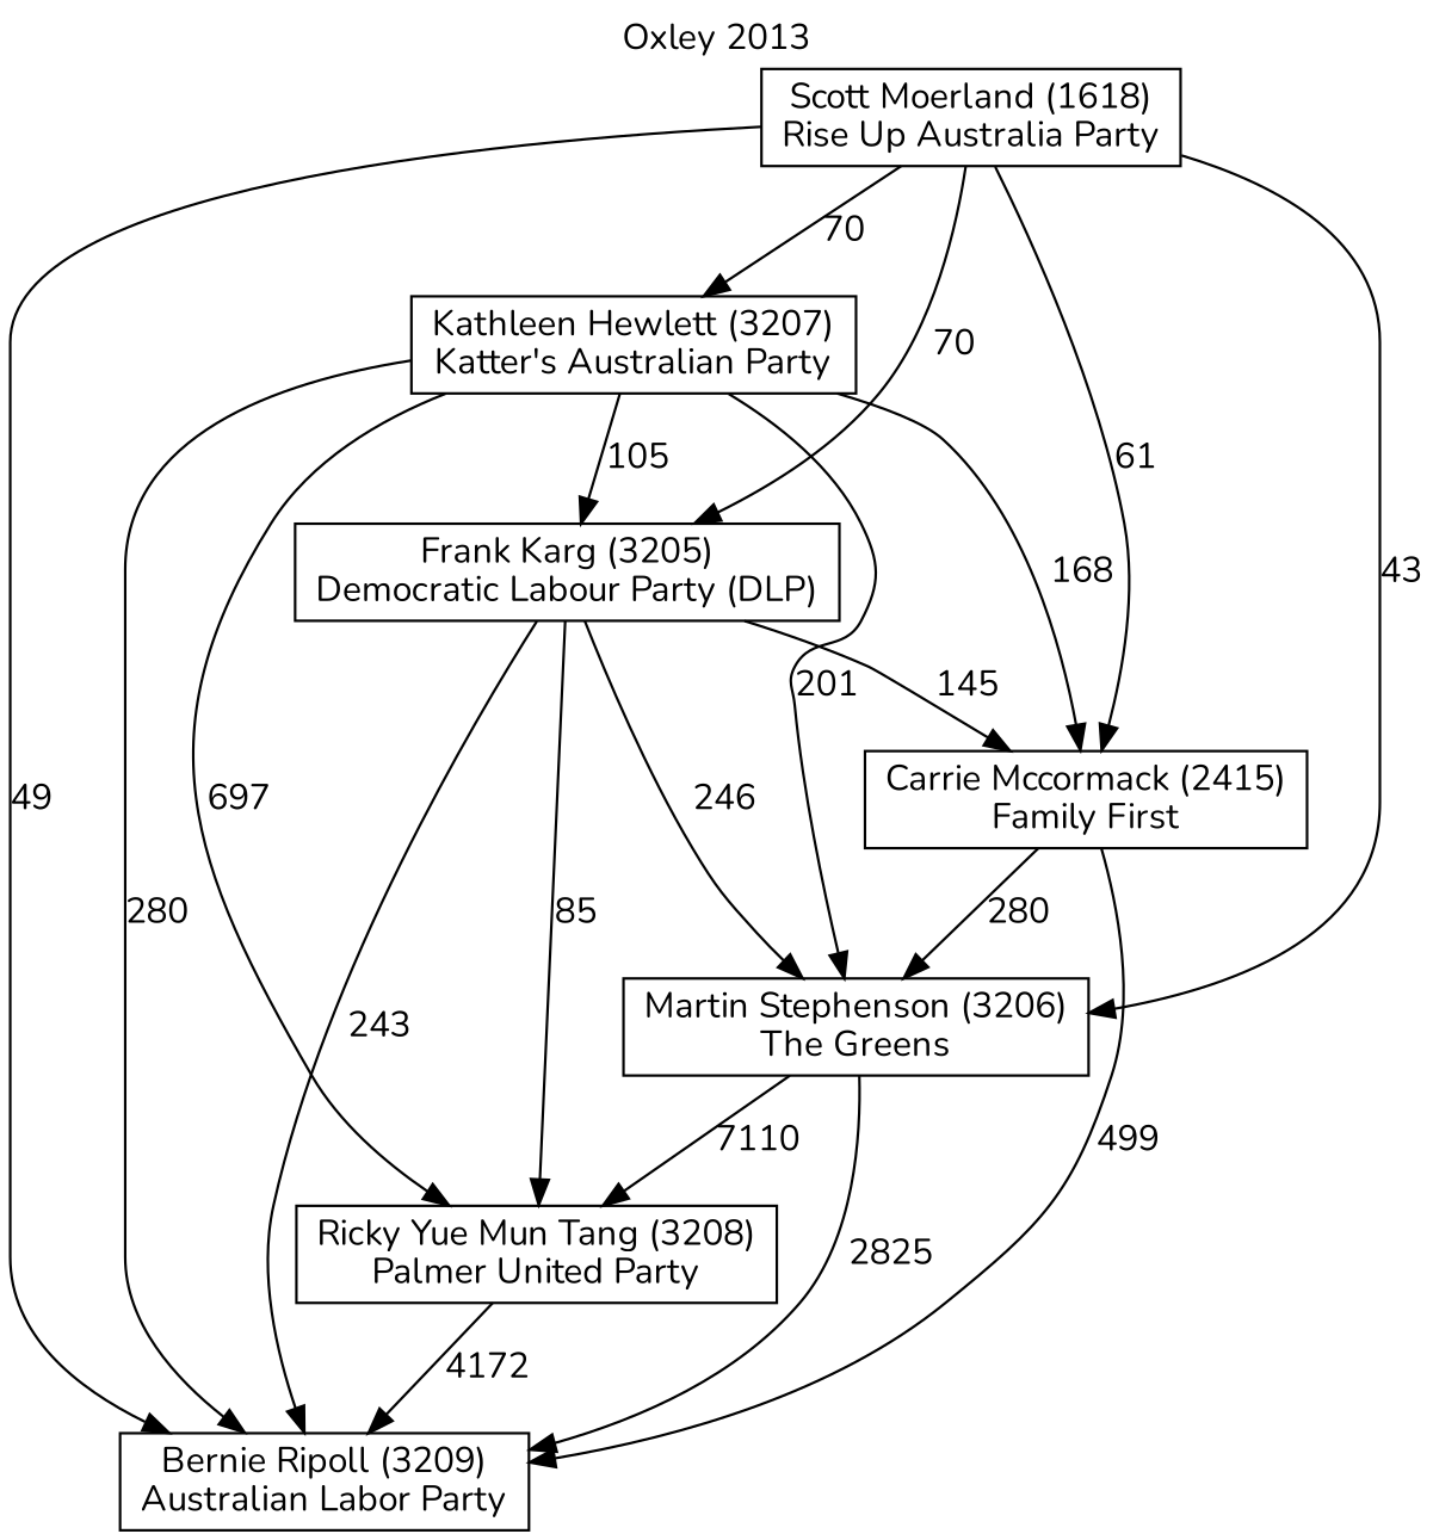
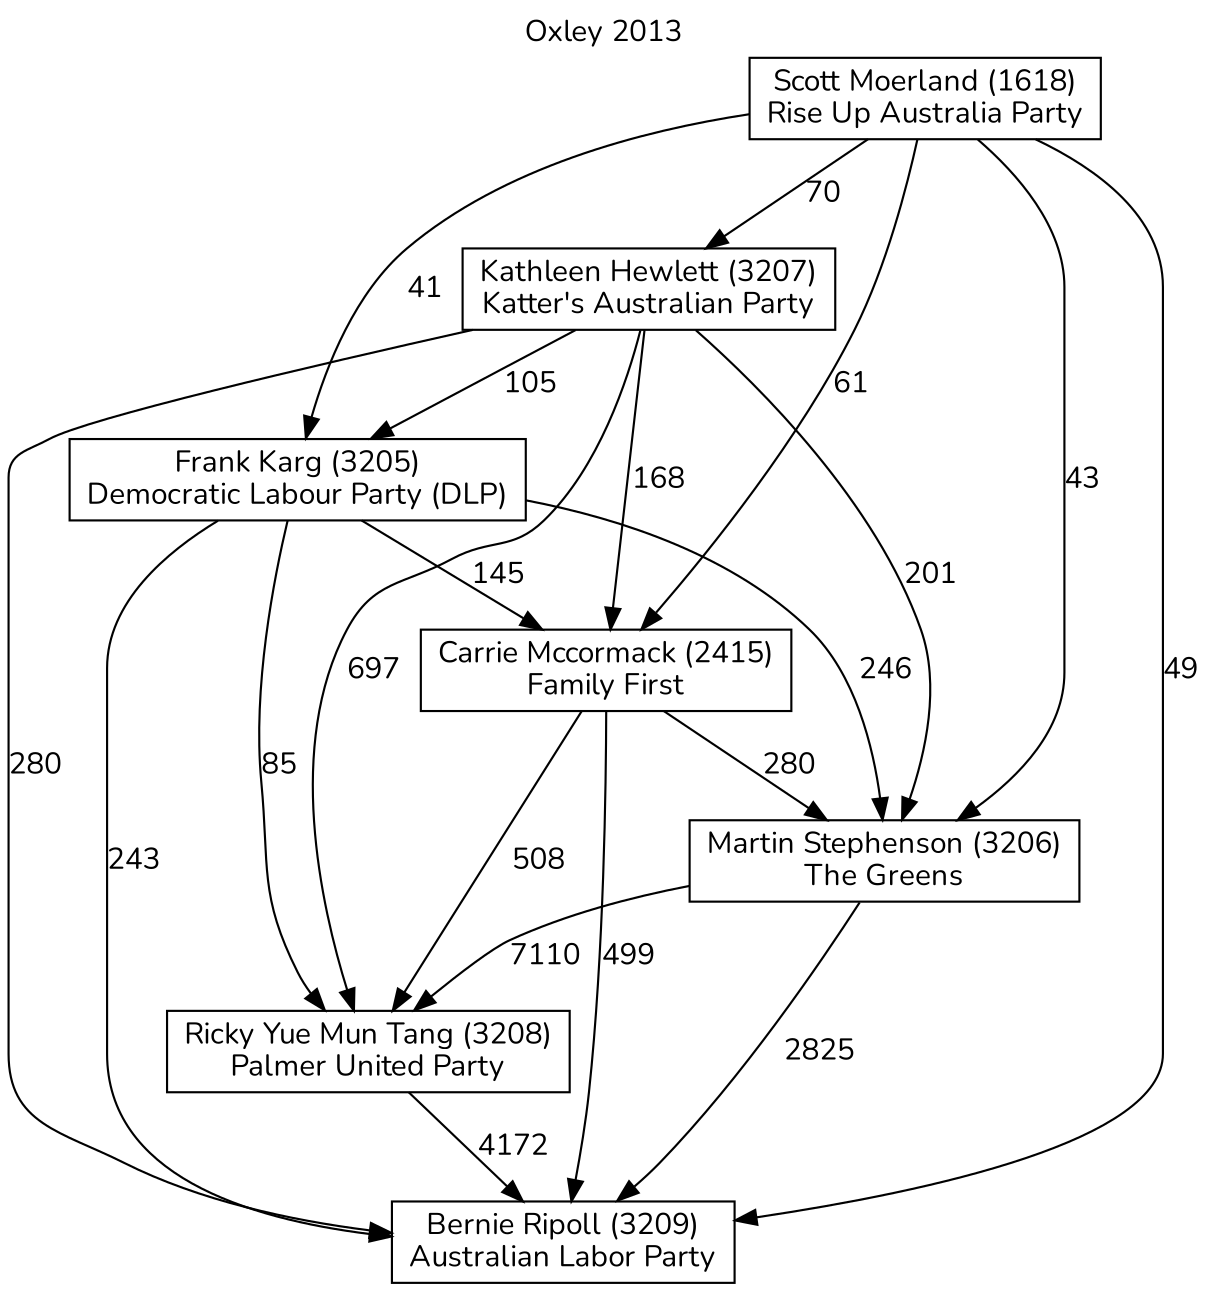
  digraph {
    fontname=Nunito
    label="Oxley 2013"
    labelloc=t
    mclimit=10
    node [fontname=Nunito shape=box]
    edge [fontname=Nunito]
    n1 [label="Bernie Ripoll (3209)\nAustralian Labor Party"]
    n2 [label="Ricky Yue Mun Tang (3208)\nPalmer United Party"]
    n3 [label="Martin Stephenson (3206)\nThe Greens"]
    n4 [label="Carrie Mccormack (2415)\nFamily First"]
    n5 [label="Kathleen Hewlett (3207)\nKatter's Australian Party"]
    n6 [label="Frank Karg (3205)\nDemocratic Labour Party (DLP)"]
    n7 [label="Scott Moerland (1618)\nRise Up Australia Party"]
    n2 -> n1 [label=4172]
    n3 -> n1 [label=2825]
    n3 -> n2 [label=7110]
    n4 -> n1 [label=499]
+   n4 -> n2 [label=508]
    n4 -> n3 [label=280]
    n5 -> n1 [label=280]
    n5 -> n2 [label=697]
    n5 -> n3 [label=201]
    n5 -> n4 [label=168]
    n5 -> n6 [label=105]
    n6 -> n1 [label=243]
    n6 -> n2 [label=85]
    n6 -> n3 [label=246]
    n6 -> n4 [label=145]
    n7 -> n1 [label=49]
    n7 -> n3 [label=43]
    n7 -> n4 [label=61]
    n7 -> n5 [label=70]
-   n7 -> n6 [label=70]
+   n7 -> n6 [label=41]
  }
